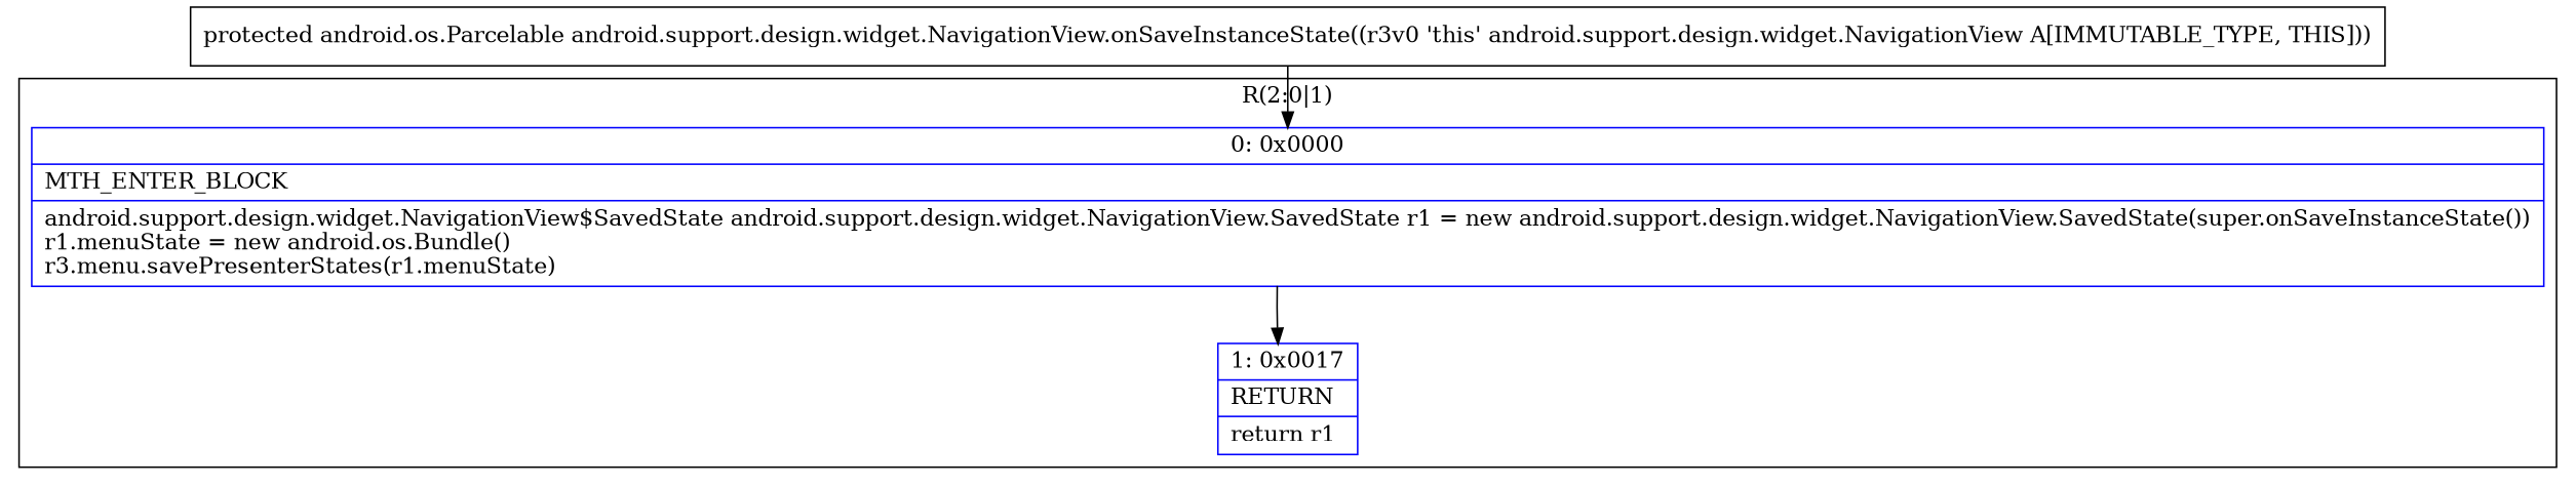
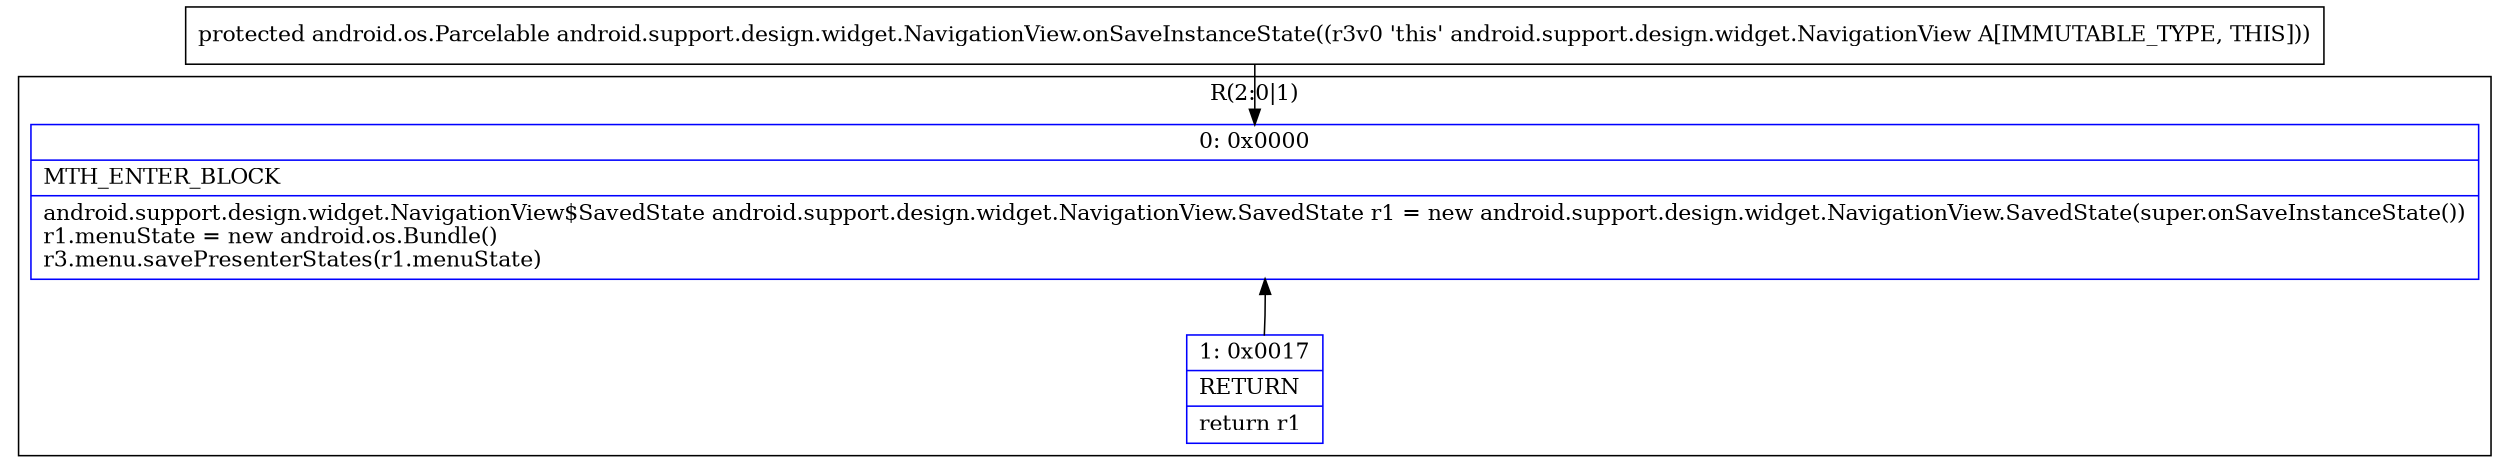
  digraph {
    node [color=blue shape=record]
    n1 [label="{0\:\ 0x0000|MTH_ENTER_BLOCK\l|android.support.design.widget.NavigationView$SavedState android.support.design.widget.NavigationView.SavedState r1 = new android.support.design.widget.NavigationView.SavedState(super.onSaveInstanceState())\lr1.menuState = new android.os.Bundle()\lr3.menu.savePresenterStates(r1.menuState)\l}"]
    n2 [label="{1\:\ 0x0017|RETURN\l|return r1\l}"]
    n3 [label="{protected android.os.Parcelable android.support.design.widget.NavigationView.onSaveInstanceState((r3v0 'this' android.support.design.widget.NavigationView A[IMMUTABLE_TYPE, THIS])) }" color=""]
    subgraph cluster_1 {
      label="R(2:0|1)"
      n1
      n2
    }
-   n1 -> n2
+   n2 -> n1
    n3 -> n1
  }
